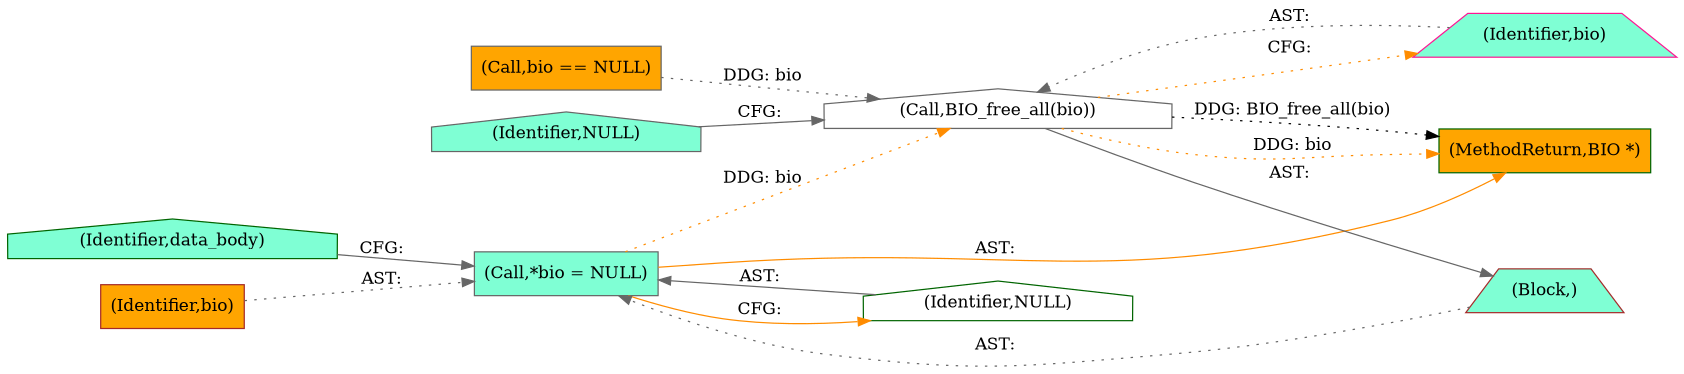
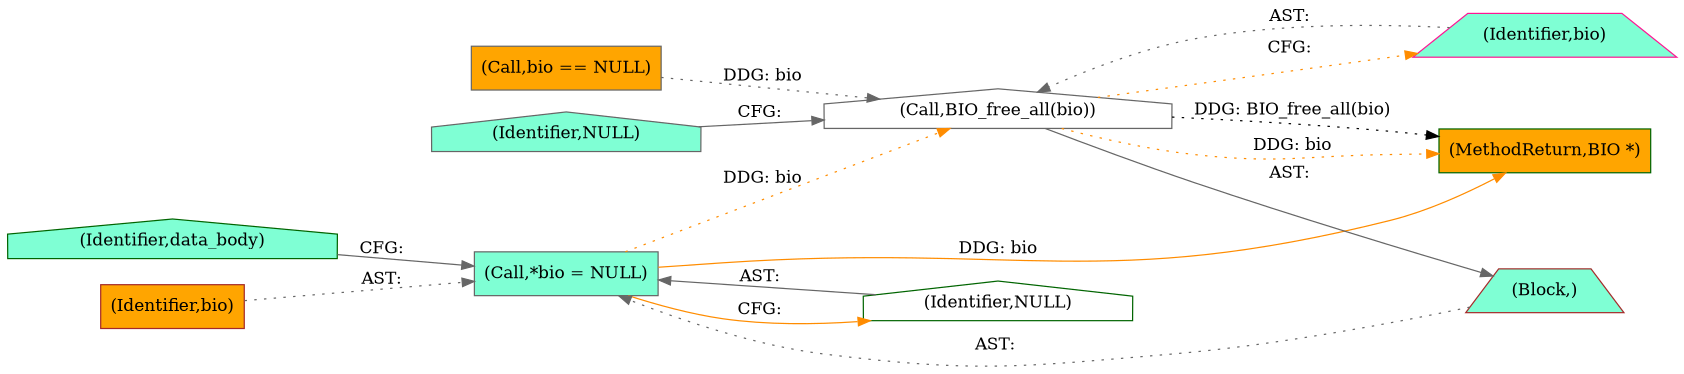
  digraph {
    rankdir=LR
    node [color=gray40 fillcolor=aquamarine shape=box style=filled]
    edge [color=gray40 style=dotted]
    n1 [label="(Call,*bio = NULL)"]
    n2 [fillcolor=white label="(Call,BIO_free_all(bio))" shape=house]
    n3 [color=darkgreen fillcolor=orange label="(MethodReturn,BIO *)"]
    n4 [color=darkgreen fillcolor=white label="(Identifier,NULL)" shape=house]
    n5 [color=brown label="(Block,)" shape=trapezium]
    n6 [color=deeppink label="(Identifier,bio)" shape=trapezium]
    n7 [fillcolor=orange label="(Call,bio == NULL)"]
    n8 [label="(Identifier,NULL)" shape=house]
    n9 [color=darkgreen label="(Identifier,data_body)" shape=house]
    n10 [color=brown fillcolor=orange label="(Identifier,bio)"]
    n1 -> n2 [color=darkorange label="DDG: bio"]
-   n1 -> n3 [color=darkorange label="AST: " style=solid]
+   n1 -> n3 [color=darkorange label="DDG: bio" style=solid]
    n1 -> n4 [color=darkorange label="CFG: " style=solid]
    n2 -> n3 [color=black label="DDG: BIO_free_all(bio)"]
    n2 -> n3 [color=darkorange label="DDG: bio"]
    n2 -> n5 [label="AST: " style=solid]
    n2 -> n6 [color=darkorange label="CFG: "]
    n4 -> n1 [label="AST: " style=solid]
    n5 -> n1 [label="AST: "]
    n6 -> n2 [label="AST: "]
    n7 -> n2 [label="DDG: bio"]
    n8 -> n2 [label="CFG: " style=solid]
    n9 -> n1 [label="CFG: " style=solid]
    n10 -> n1 [label="AST: "]
  }
